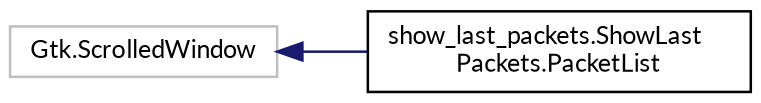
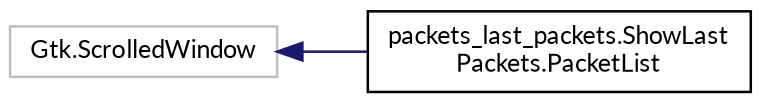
  digraph {
    rankdir=LR
    fontname=Lato
    node [fillcolor=white fontname=Lato fontsize=10 shape=record style=filled]
    n1 [color=grey75 height=0.2 label="Gtk.ScrolledWindow" width=0.4]
-   n2 [color=black height=0.2 label="show_last_packets.ShowLast\lPackets.PacketList" width=0.4]
+   n2 [color=black height=0.2 label="packets_last_packets.ShowLast\lPackets.PacketList" width=0.4]
    n1 -> n2 [color=midnightblue dir=back fontname=Lato fontsize=10 labelfontname=Helvetica labelfontsize=10 style=solid]
  }
